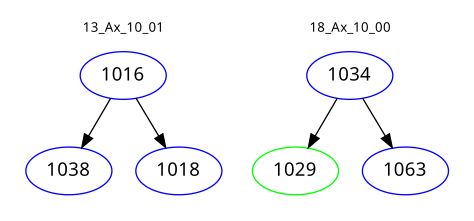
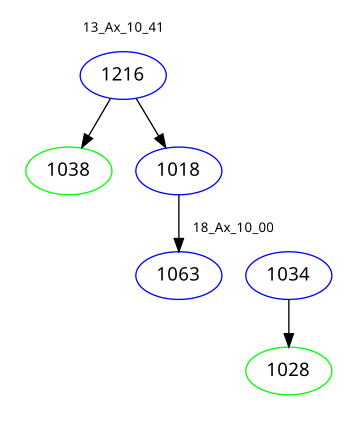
  digraph {
    fontname="Noto Sans"
    node [color=blue fontname="Noto Sans"]
    edge [color=black fontname="Noto Sans"]
-   n1 [label=1038]
-   n2 [label=1016]
+   n1 [color=green label=1038]
+   n2 [label=1216]
    n3 [label=1018]
-   n4 [color=green label=1029]
+   n4 [color=green label=1028]
    n5 [label=1034]
    n6 [label=1063]
    subgraph cluster_1 {
      color=white
      fontsize=10
-     label="13_Ax_10_01"
+     label="13_Ax_10_41"
      n1
      n2
      n3
    }
    subgraph cluster_2 {
      color=white
      fontsize=10
      label="18_Ax_10_00"
      n4
      n5
      n6
    }
    n2 -> n1
    n2 -> n3
    n5 -> n4
-   n5 -> n6
+   n3 -> n6
  }
